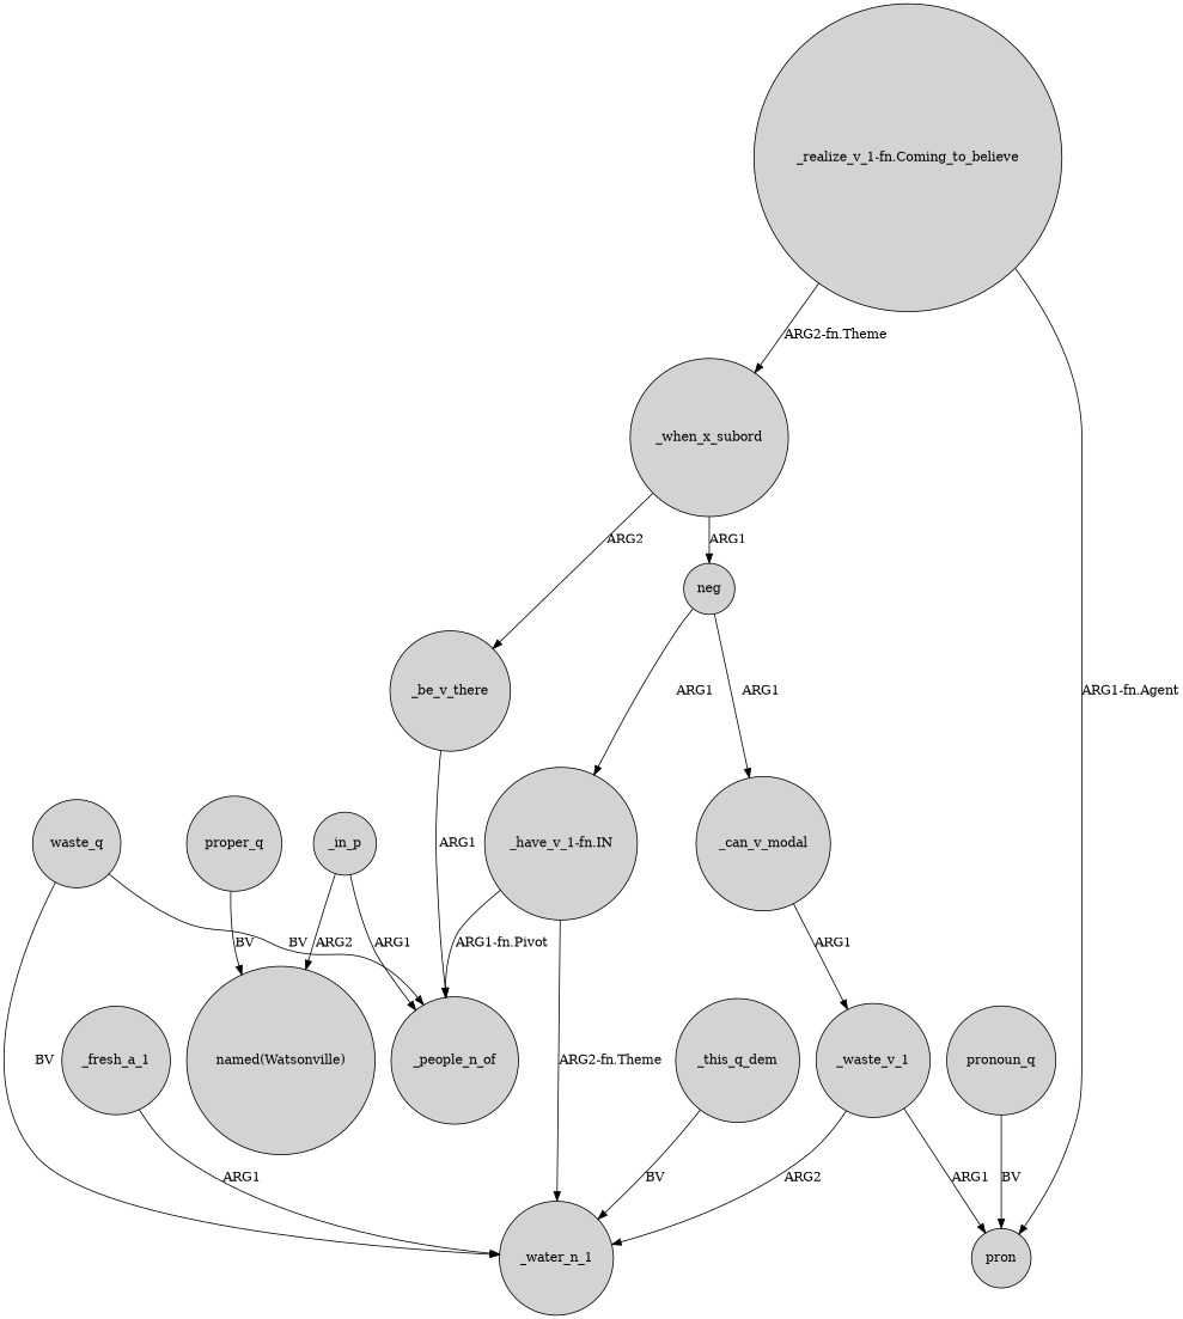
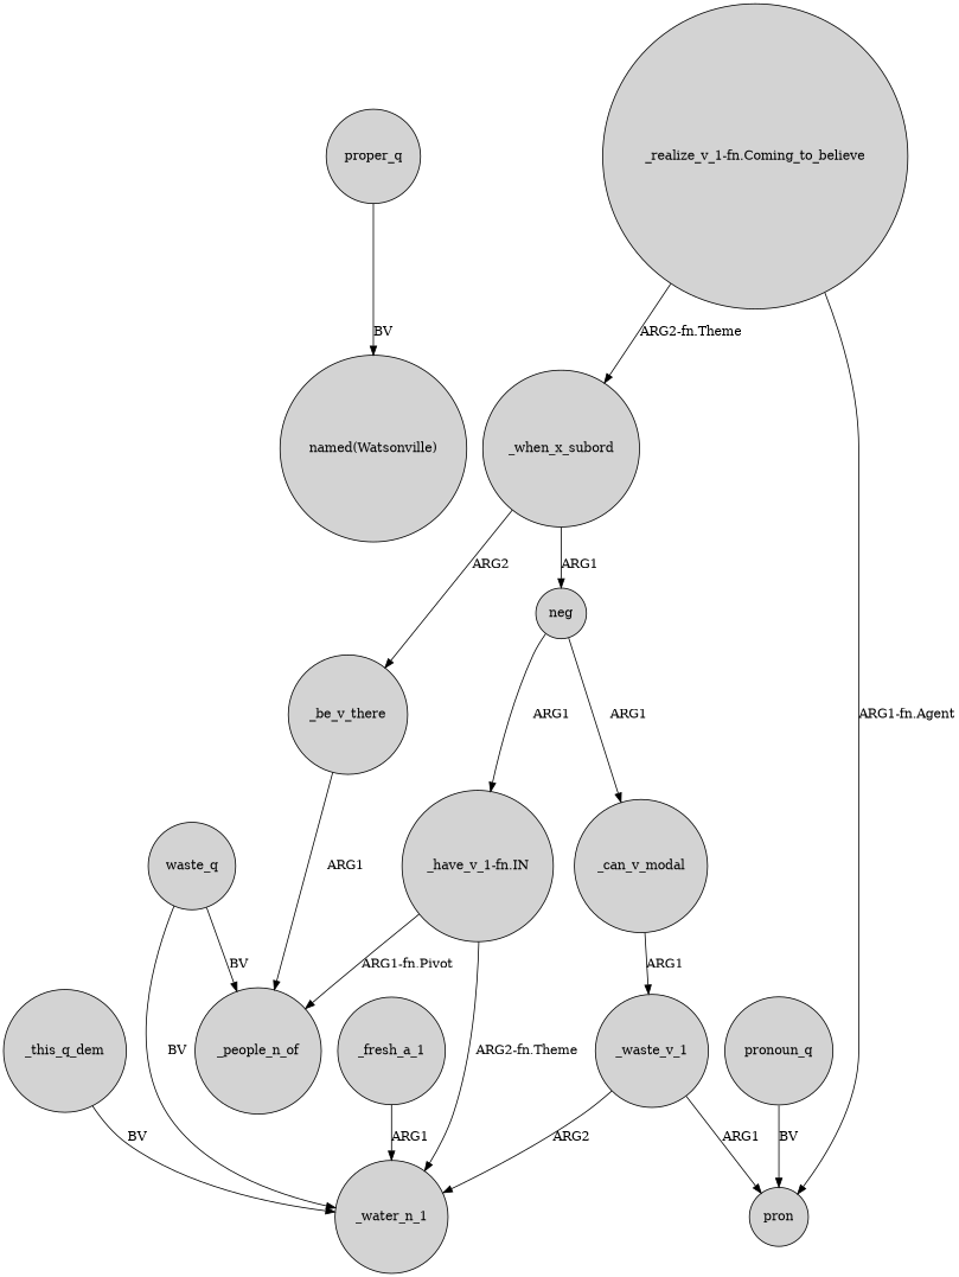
  digraph {
    node [shape=circle style=filled]
-   _in_p
    "named(Watsonville)"
    _people_n_of
    "_realize_v_1-fn.Coming_to_believe"
    pron
    _when_x_subord
    neg
    _be_v_there
    "_have_v_1-fn.IN"
    _can_v_modal
    _water_n_1
    _waste_v_1
    _this_q_dem
    proper_q
    n15 [label=waste_q]
    pronoun_q
    _fresh_a_1
-   _in_p -> "named(Watsonville)" [label=ARG2]
-   _in_p -> _people_n_of [label=ARG1]
    "_realize_v_1-fn.Coming_to_believe" -> pron [label="ARG1-fn.Agent"]
    "_realize_v_1-fn.Coming_to_believe" -> _when_x_subord [label="ARG2-fn.Theme"]
    _when_x_subord -> neg [label=ARG1]
    _when_x_subord -> _be_v_there [label=ARG2]
    neg -> "_have_v_1-fn.IN" [label=ARG1]
    neg -> _can_v_modal [label=ARG1]
    _be_v_there -> _people_n_of [label=ARG1]
    "_have_v_1-fn.IN" -> _people_n_of [label="ARG1-fn.Pivot"]
    "_have_v_1-fn.IN" -> _water_n_1 [label="ARG2-fn.Theme"]
    _can_v_modal -> _waste_v_1 [label=ARG1]
    _waste_v_1 -> pron [label=ARG1]
    _waste_v_1 -> _water_n_1 [label=ARG2]
    _this_q_dem -> _water_n_1 [label=BV]
    proper_q -> "named(Watsonville)" [label=BV]
    n15 -> _people_n_of [label=BV]
    n15 -> _water_n_1 [label=BV]
    pronoun_q -> pron [label=BV]
    _fresh_a_1 -> _water_n_1 [label=ARG1]
  }
